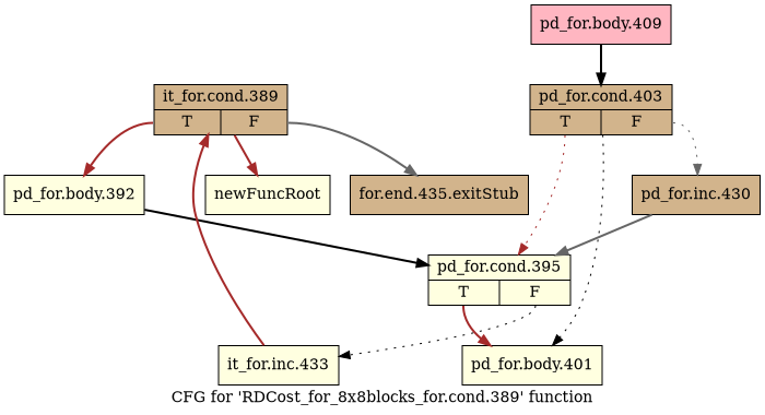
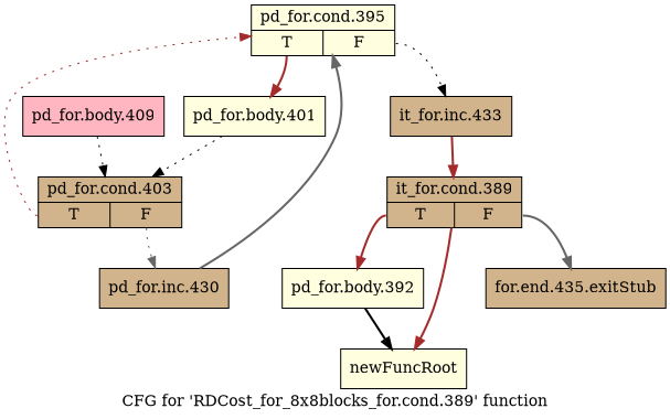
  digraph {
    label="CFG for 'RDCost_for_8x8blocks_for.cond.389' function"
    node [fillcolor=tan shape=record style=filled]
    edge [color=brown style=bold]
    n1 [fillcolor=lightyellow label="{newFuncRoot}"]
    n2 [label="{it_for.cond.389|{<s0>T|<s1>F}}"]
    n3 [label="{for.end.435.exitStub}"]
    n4 [fillcolor=lightyellow label="{pd_for.body.392}"]
    n5 [fillcolor=lightyellow label="{pd_for.cond.395|{<s0>T|<s1>F}}"]
    n6 [fillcolor=lightyellow label="{pd_for.body.401}"]
-   n7 [fillcolor=lightyellow label="{it_for.inc.433}"]
+   n7 [label="{it_for.inc.433}"]
    n8 [label="{pd_for.cond.403|{<s0>T|<s1>F}}"]
    n9 [label="{pd_for.inc.430}"]
    n10 [fillcolor=lightpink label="{pd_for.body.409}"]
    n2 -> n1
    n2 -> n3 [color=gray40 tailport=s1]
    n2 -> n4 [tailport=s0]
-   n4 -> n5 [color=black]
+   n4 -> n1 [color=black]
    n5 -> n6 [tailport=s0]
    n5 -> n7 [color=black style=dotted tailport=s1]
-   n8 -> n6 [color=black style=dotted]
+   n6 -> n8 [color=black style=dotted]
    n7 -> n2
    n8 -> n5 [style=dotted tailport=s0]
    n8 -> n9 [color=gray40 style=dotted tailport=s1]
    n9 -> n5 [color=gray40]
-   n10 -> n8 [color=black]
+   n10 -> n8 [color=black style=dotted]
  }
